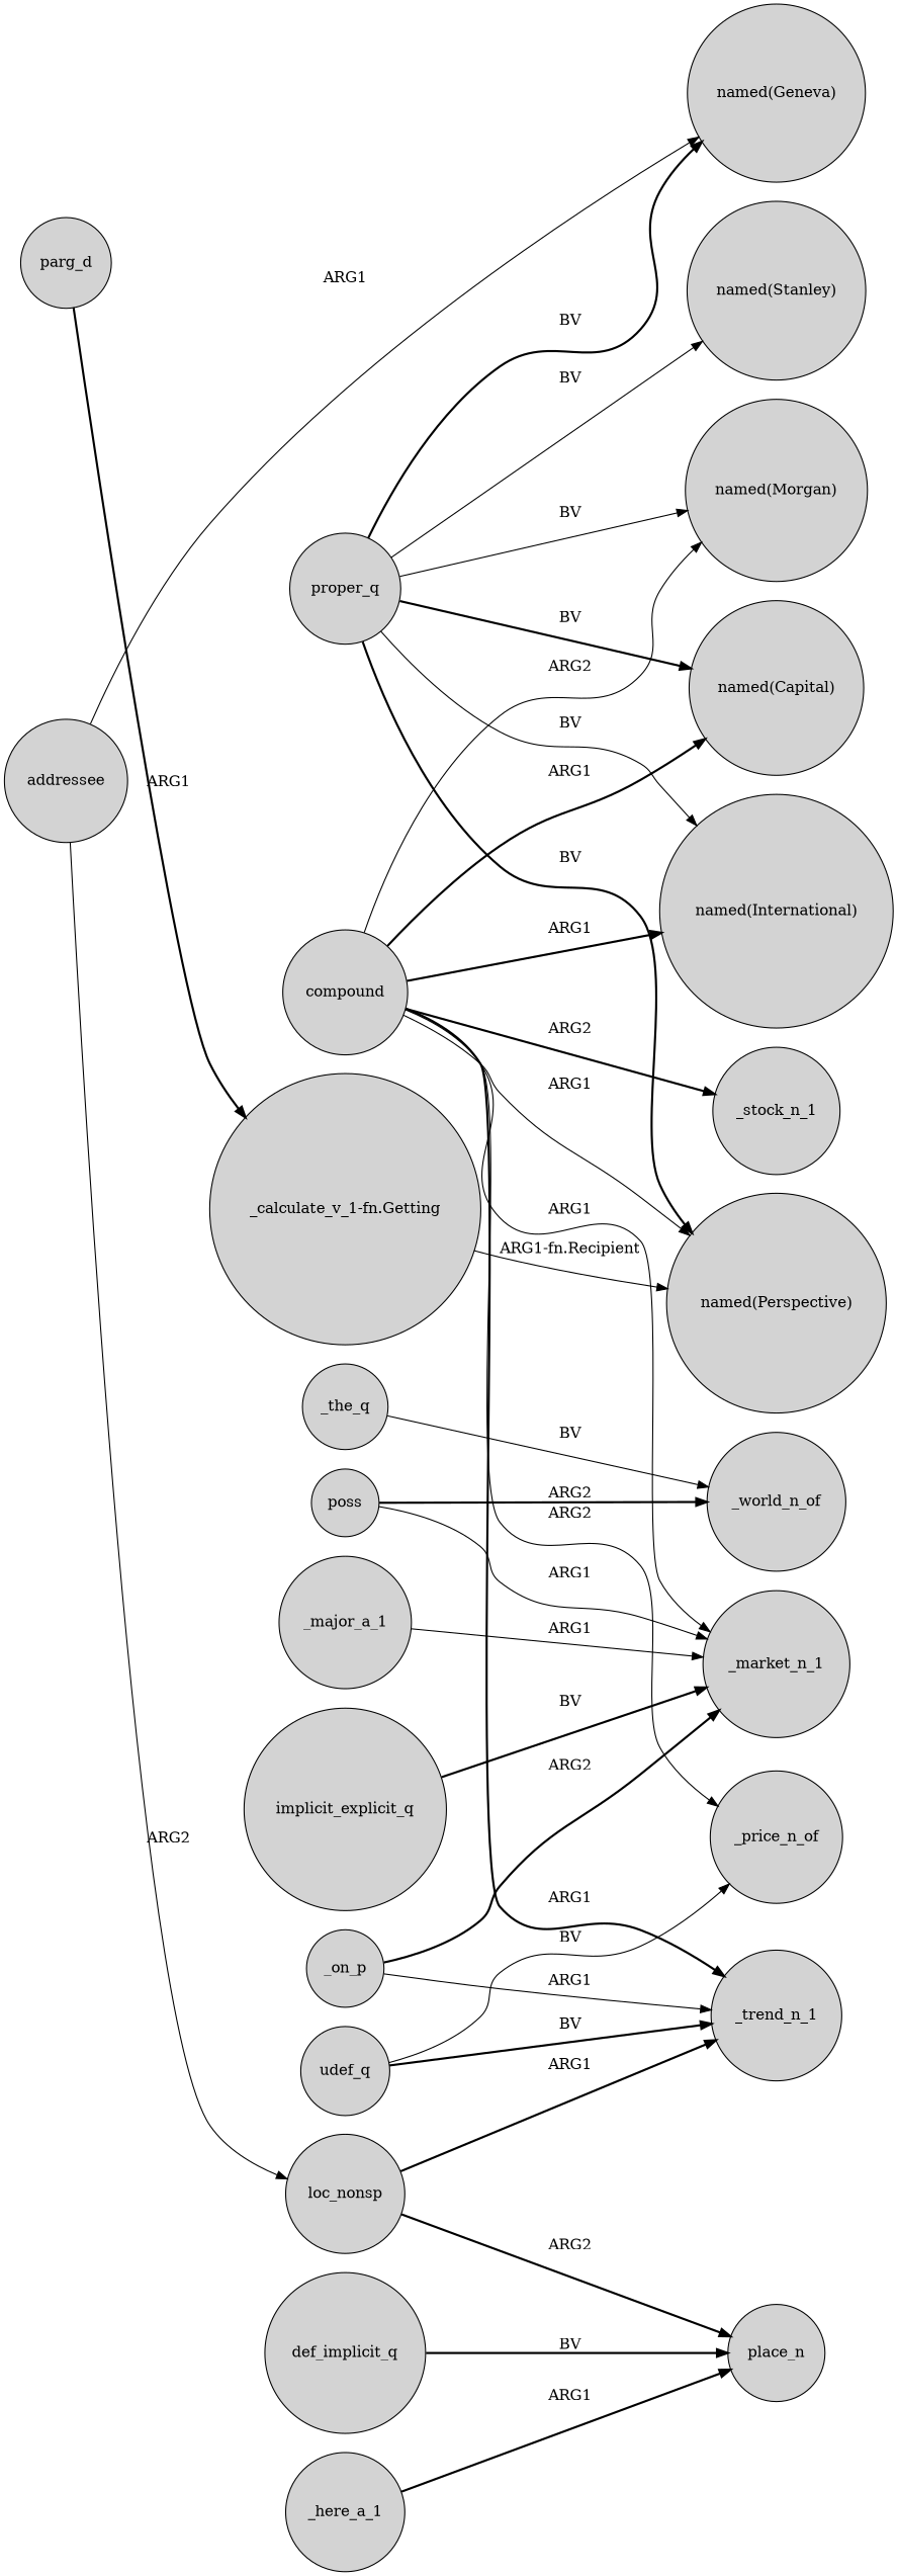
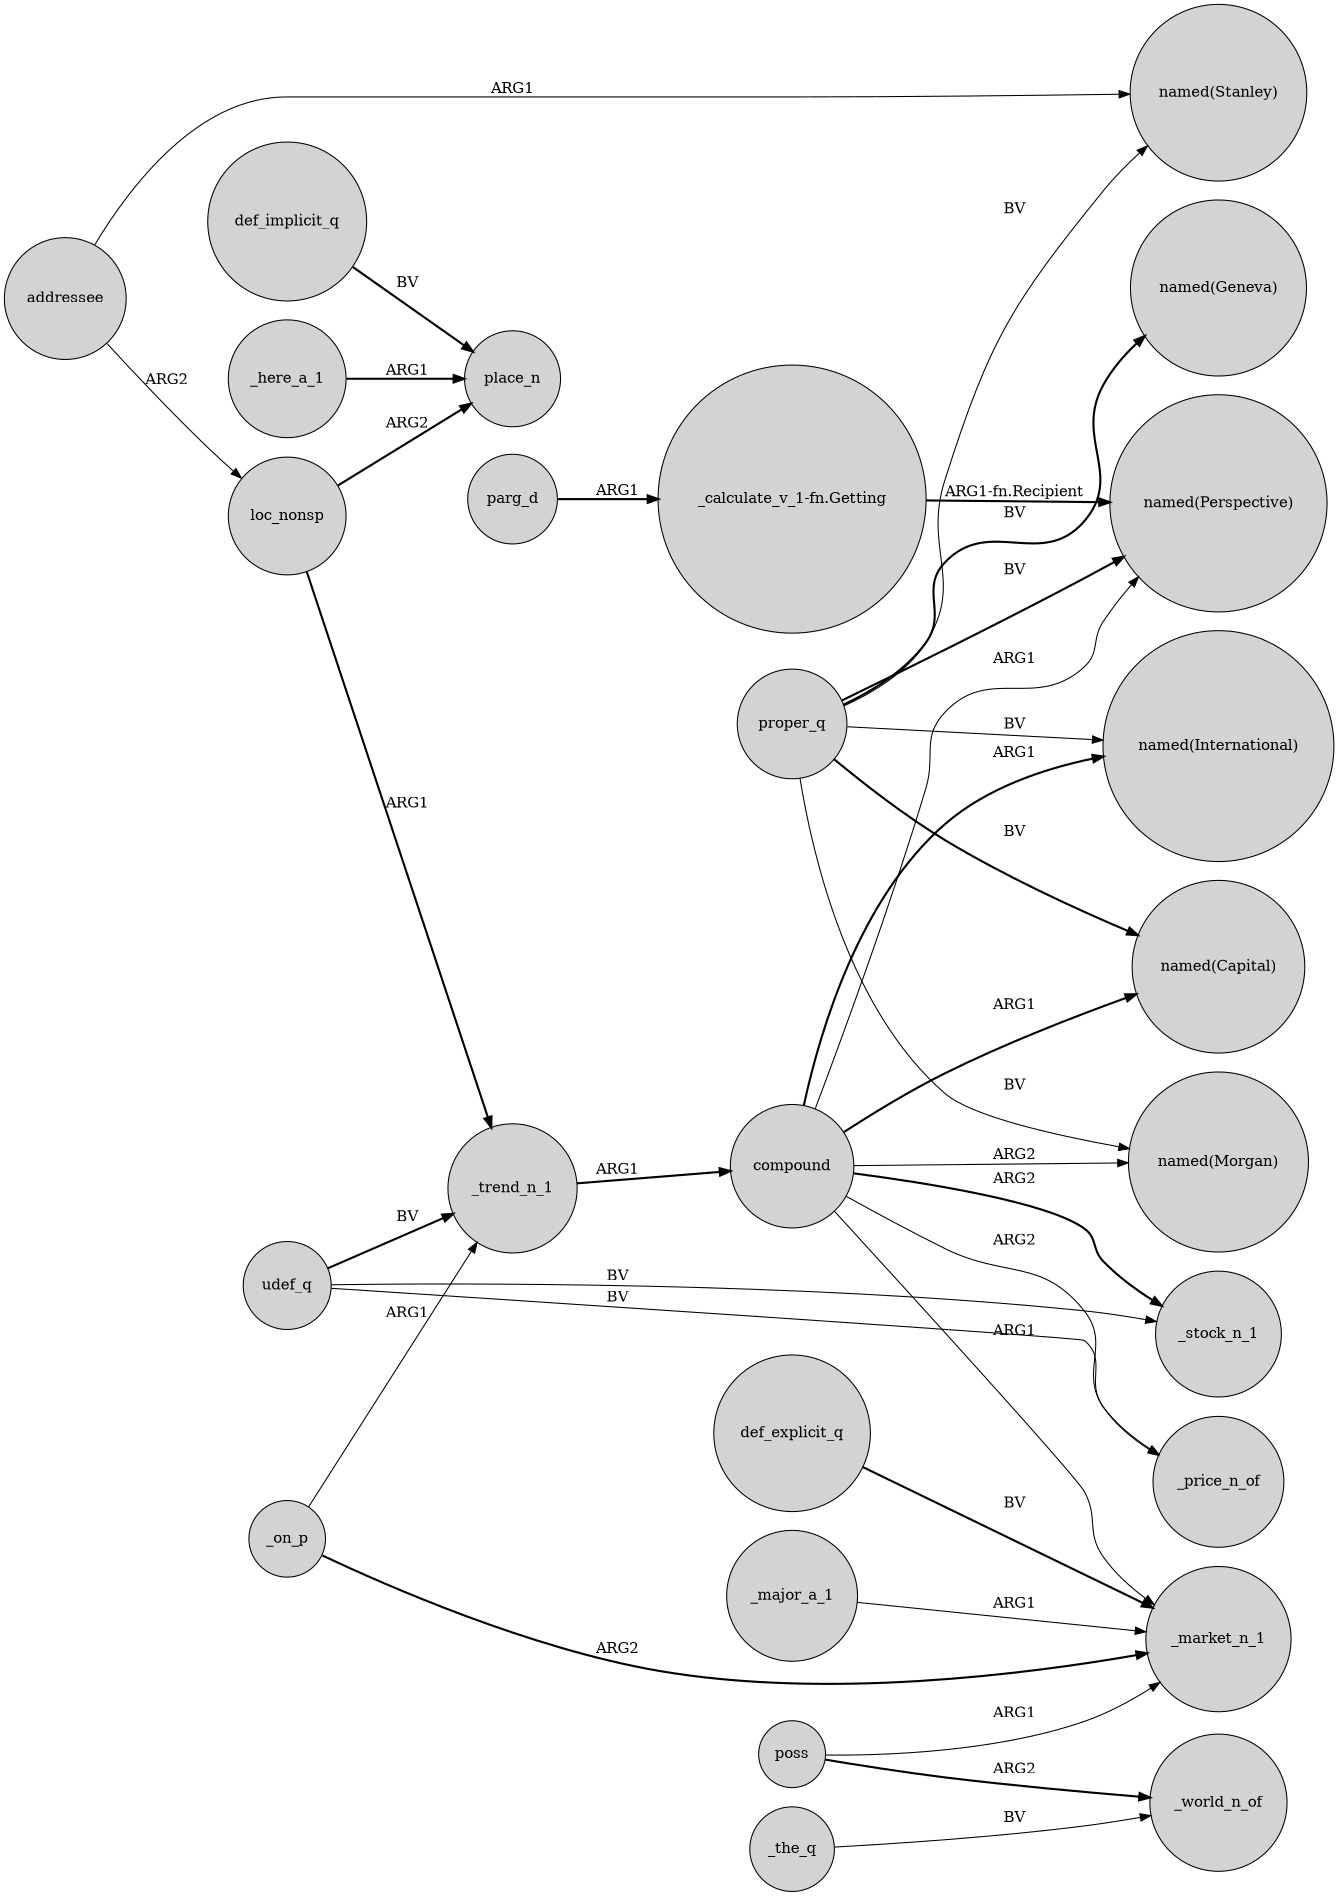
  digraph {
    rankdir=LR
    node [shape=circle style=filled]
    edge [style=bold]
    "_calculate_v_1-fn.Getting"
    "named(Perspective)"
    _on_p
    _trend_n_1
    _market_n_1
    def_implicit_q
    place_n
    loc_nonsp
    udef_q
    _price_n_of
    _stock_n_1
    parg_d
    proper_q
    "named(Capital)"
    "named(International)"
    "named(Stanley)"
    "named(Geneva)"
    "named(Morgan)"
    compound
    addressee
    _here_a_1
    poss
    _world_n_of
    _major_a_1
-   def_explicit_q [label=implicit_explicit_q]
+   def_explicit_q
    _the_q
-   "_calculate_v_1-fn.Getting" -> "named(Perspective)" [label="ARG1-fn.Recipient" style=solid]
+   "_calculate_v_1-fn.Getting" -> "named(Perspective)" [label="ARG1-fn.Recipient"]
    _on_p -> _trend_n_1 [label=ARG1 style=solid]
    _on_p -> _market_n_1 [label=ARG2]
    def_implicit_q -> place_n [label=BV]
    loc_nonsp -> _trend_n_1 [label=ARG1]
    loc_nonsp -> place_n [label=ARG2]
    udef_q -> _trend_n_1 [label=BV]
    udef_q -> _price_n_of [label=BV style=solid]
+   udef_q -> _stock_n_1 [label=BV style=solid]
    parg_d -> "_calculate_v_1-fn.Getting" [label=ARG1]
    proper_q -> "named(Perspective)" [label=BV]
    proper_q -> "named(Capital)" [label=BV]
    proper_q -> "named(International)" [label=BV style=solid]
    proper_q -> "named(Stanley)" [label=BV style=solid]
    proper_q -> "named(Geneva)" [label=BV]
    proper_q -> "named(Morgan)" [label=BV style=solid]
    compound -> "named(Perspective)" [label=ARG1 style=solid]
-   compound -> _trend_n_1 [label=ARG1]
+   _trend_n_1 -> compound [label=ARG1]
    compound -> _market_n_1 [label=ARG1 style=solid]
    compound -> _price_n_of [label=ARG2 style=solid]
    compound -> _stock_n_1 [label=ARG2]
    compound -> "named(Capital)" [label=ARG1]
    compound -> "named(International)" [label=ARG1]
    compound -> "named(Morgan)" [label=ARG2 style=solid]
    addressee -> loc_nonsp [label=ARG2 style=solid]
-   addressee -> "named(Geneva)" [label=ARG1 style=solid]
+   addressee -> "named(Stanley)" [label=ARG1 style=solid]
    _here_a_1 -> place_n [label=ARG1]
    poss -> _market_n_1 [label=ARG1 style=solid]
    poss -> _world_n_of [label=ARG2]
    _major_a_1 -> _market_n_1 [label=ARG1 style=solid]
    def_explicit_q -> _market_n_1 [label=BV]
    _the_q -> _world_n_of [label=BV style=solid]
  }
